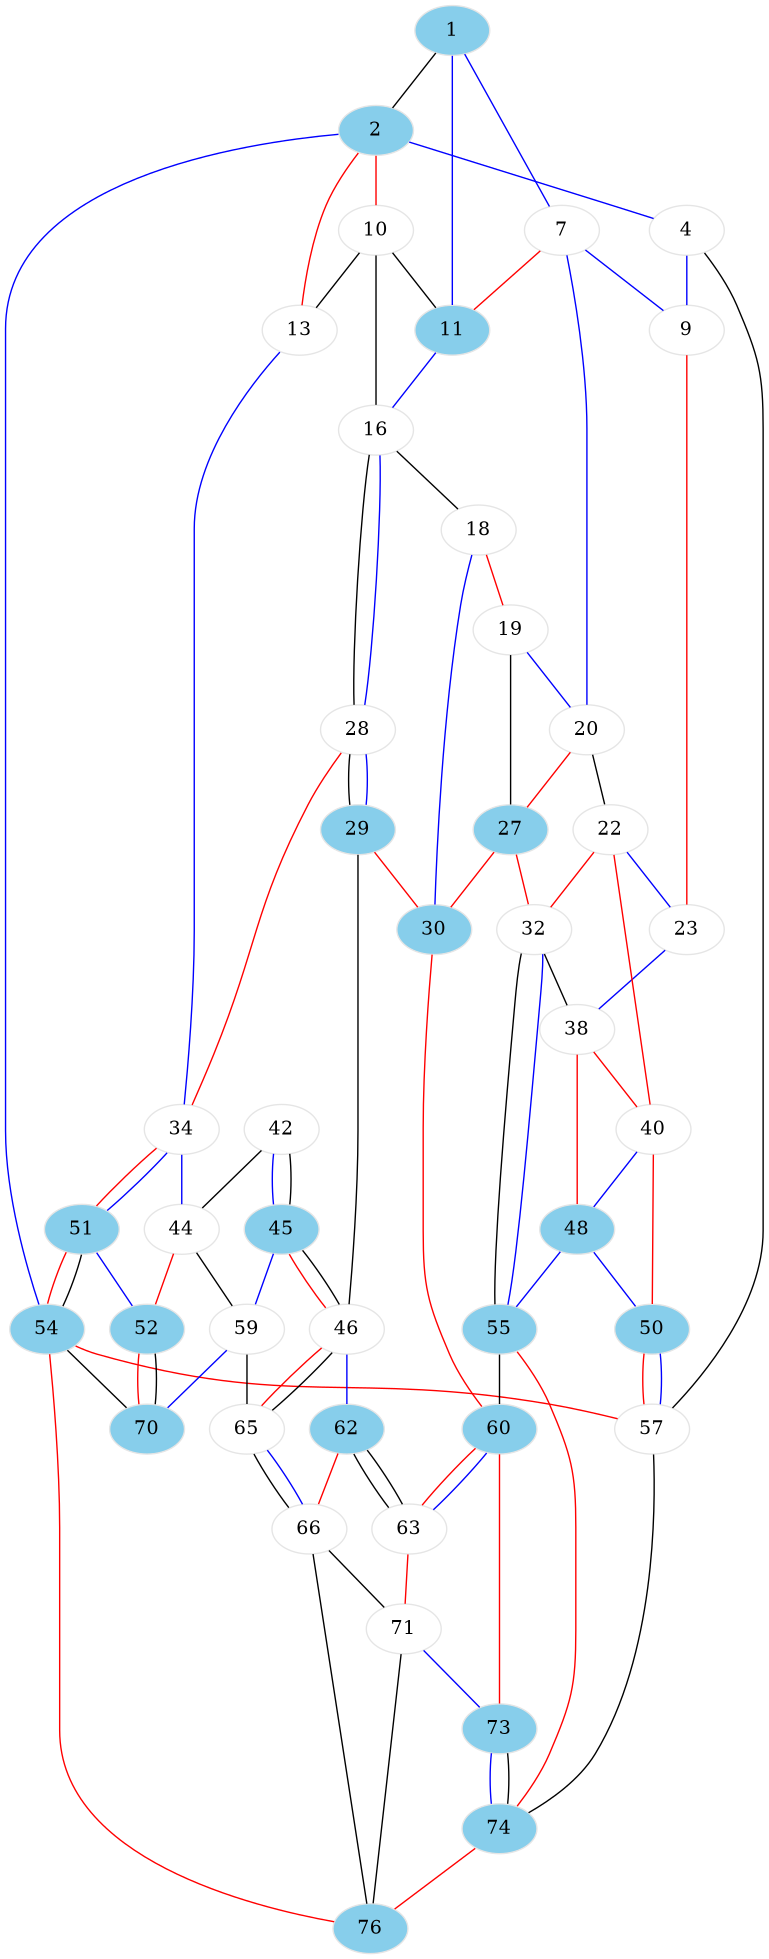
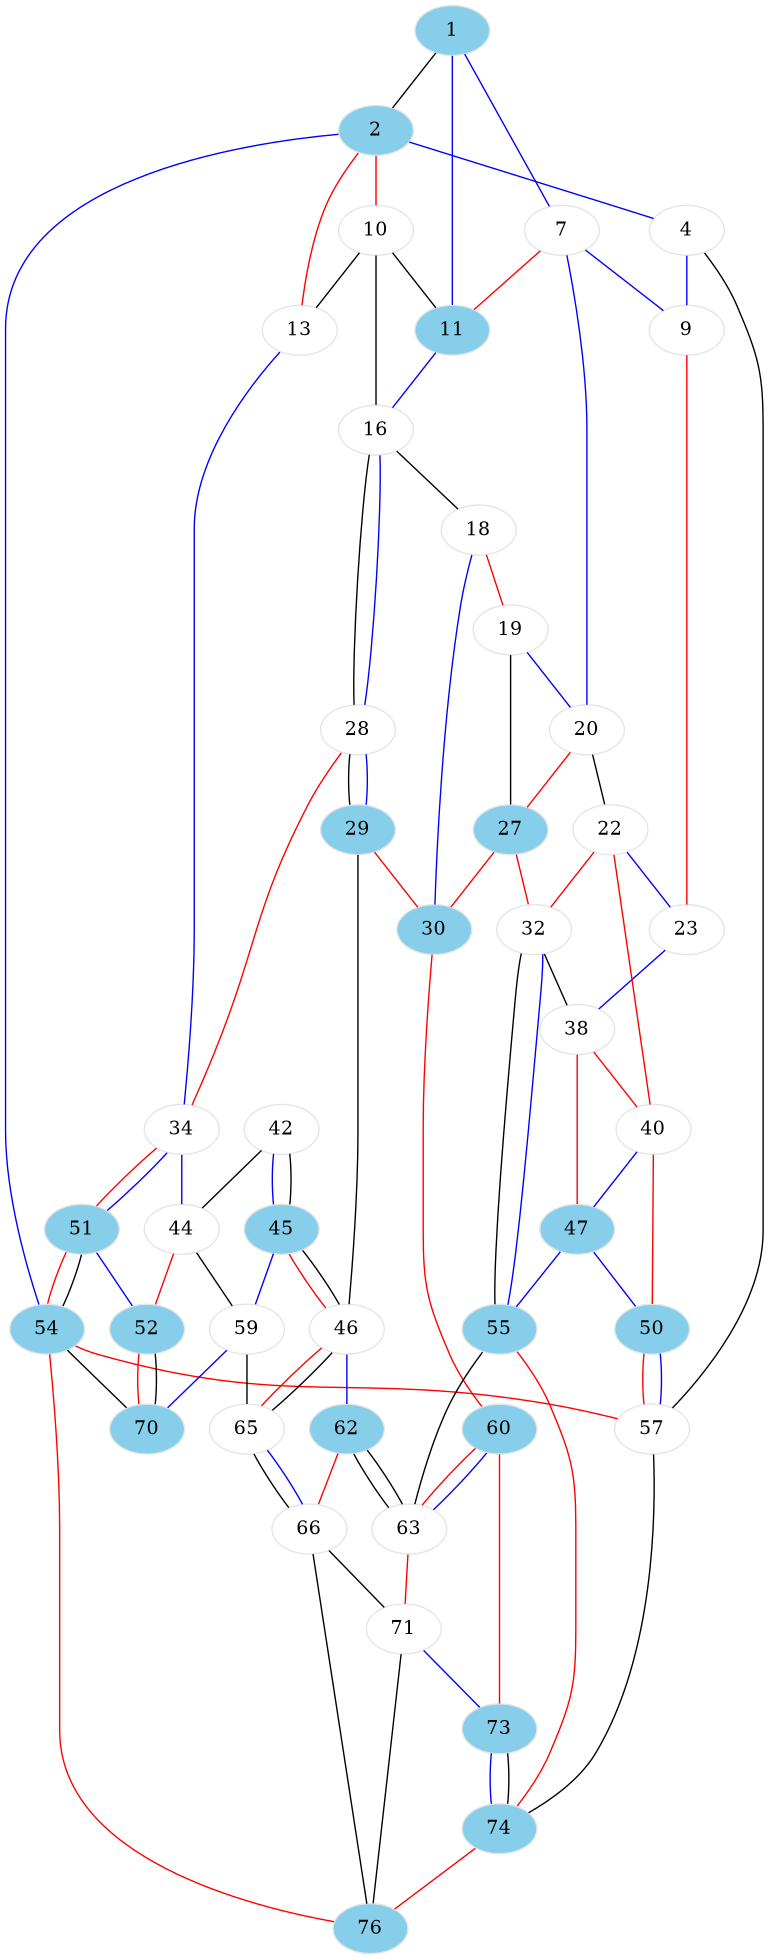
  graph {
    node [color=gray90 fillcolor=white style=filled]
    edge [color=black]
    1 [fillcolor=skyblue super="+6"]
    2 [fillcolor=skyblue super="+3"]
    7 [super="+8"]
    11 [fillcolor=skyblue super="+14"]
    4 [super="+5"]
    10 [super="+12"]
    13
    54 [fillcolor=skyblue super="+75"]
    9 [super="+15"]
    20 [super="+21"]
    16 [super="+17"]
    57
    34 [super="+35"]
    70 [fillcolor=skyblue]
    76 [fillcolor=skyblue super="+78"]
    23 [super="+24"]
    74 [fillcolor=skyblue super="+77"]
    27 [fillcolor=skyblue super="+31"]
    22
    38 [super="+39"]
    18 [super="+25"]
    28 [super="+36"]
    44 [super="+53"]
    51 [fillcolor=skyblue]
    19 [super="+26"]
    30 [fillcolor=skyblue super="+37"]
    29 [fillcolor=skyblue]
    60 [fillcolor=skyblue super="+61"]
    32 [super="+33"]
    40 [super="+41"]
    55 [fillcolor=skyblue super="+56"]
-   48 [fillcolor=skyblue super="+49"]
+   48 [fillcolor=skyblue super="+49" label=47]
    50 [fillcolor=skyblue]
    46 [super="+47"]
    62 [fillcolor=skyblue super="+68"]
    65
    63 [super="+69"]
    73 [fillcolor=skyblue]
    52 [fillcolor=skyblue]
    59 [super="+64"]
    42 [super="+43"]
    45 [fillcolor=skyblue super="+58"]
    66 [super="+67"]
    71 [super="+72"]
    1 -- 2
    1 -- 7 [color=blue]
    1 -- 11 [color=blue]
    2 -- 4 [color=blue]
    2 -- 10 [color=red]
    2 -- 13 [color=red]
    2 -- 54 [color=blue]
    7 -- 11 [color=red]
    7 -- 9 [color=blue]
    7 -- 20 [color=blue]
    11 -- 16 [color=blue]
    4 -- 9 [color=blue weight=2]
    4 -- 57
    10 -- 11
    10 -- 13
    10 -- 16
    13 -- 34 [color=blue]
    54 -- 57 [color=red]
    54 -- 70
    54 -- 76 [color=red]
    9 -- 23 [color=red]
    20 -- 27 [color=red]
    20 -- 22
    16 -- 18
    16 -- 28
    16 -- 28 [color=blue]
    57 -- 74
    34 -- 44 [color=blue]
    34 -- 51 [color=red]
    34 -- 51 [color=blue]
    23 -- 38 [color=blue]
    74 -- 76 [color=red]
    27 -- 30 [color=red]
    27 -- 32 [color=red]
    22 -- 23 [color=blue]
    22 -- 32 [color=red]
    22 -- 40 [color=red]
    38 -- 40 [color=red]
    38 -- 48 [color=red]
    18 -- 19 [color=red weight=2]
    18 -- 30 [color=blue]
    28 -- 34 [color=red]
    28 -- 29
    28 -- 29 [color=blue]
    44 -- 52 [color=red]
    44 -- 59
    51 -- 54 [color=red]
    51 -- 54
    51 -- 52 [color=blue]
    19 -- 20 [color=blue]
    19 -- 27
    30 -- 60 [color=red]
    29 -- 30 [color=red]
    29 -- 46
    60 -- 63 [color=red]
    60 -- 63 [color=blue]
    60 -- 73 [color=red]
    32 -- 38
    32 -- 55
    32 -- 55 [color=blue]
    40 -- 48 [color=blue]
    40 -- 50 [color=red]
    55 -- 74 [color=red]
-   55 -- 60
+   55 -- 63
    48 -- 55 [color=blue]
    48 -- 50 [color=blue]
    50 -- 57 [color=red]
    50 -- 57 [color=blue]
    46 -- 62 [color=blue]
    46 -- 65 [color=red]
    46 -- 65
    62 -- 63 [weight=2]
    62 -- 63
    62 -- 66 [color=red]
    65 -- 66
    65 -- 66 [color=blue]
    63 -- 71 [color=red]
    73 -- 74 [color=blue]
    73 -- 74
    52 -- 70 [color=red]
    52 -- 70
    59 -- 70 [color=blue]
    59 -- 65
    42 -- 44
    42 -- 45 [color=blue weight=2]
    42 -- 45
    45 -- 46 [color=red]
    45 -- 46
    45 -- 59 [color=blue]
    66 -- 76
    66 -- 71
    71 -- 76
    71 -- 73 [color=blue]
  }
